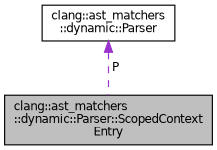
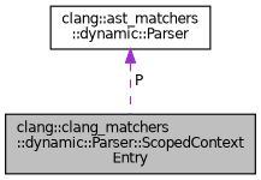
  digraph {
    node [color=black fontname=Helvetica fontsize=10 shape=record]
-   n1 [fillcolor=grey75 fontcolor=black height=0.2 label="clang::ast_matchers\l::dynamic::Parser::ScopedContext\lEntry" style=filled width=0.4]
+   n1 [fillcolor=grey75 fontcolor=black height=0.2 label="clang::clang_matchers\l::dynamic::Parser::ScopedContext\lEntry" style=filled width=0.4]
    n2 [height=0.2 label="clang::ast_matchers\l::dynamic::Parser" width=0.4]
    n2 -> n1 [color=darkorchid3 dir=back fontname=Helvetica fontsize=10 label=" P" labelfontname=Helvetica labelfontsize=10 style=dashed]
  }
